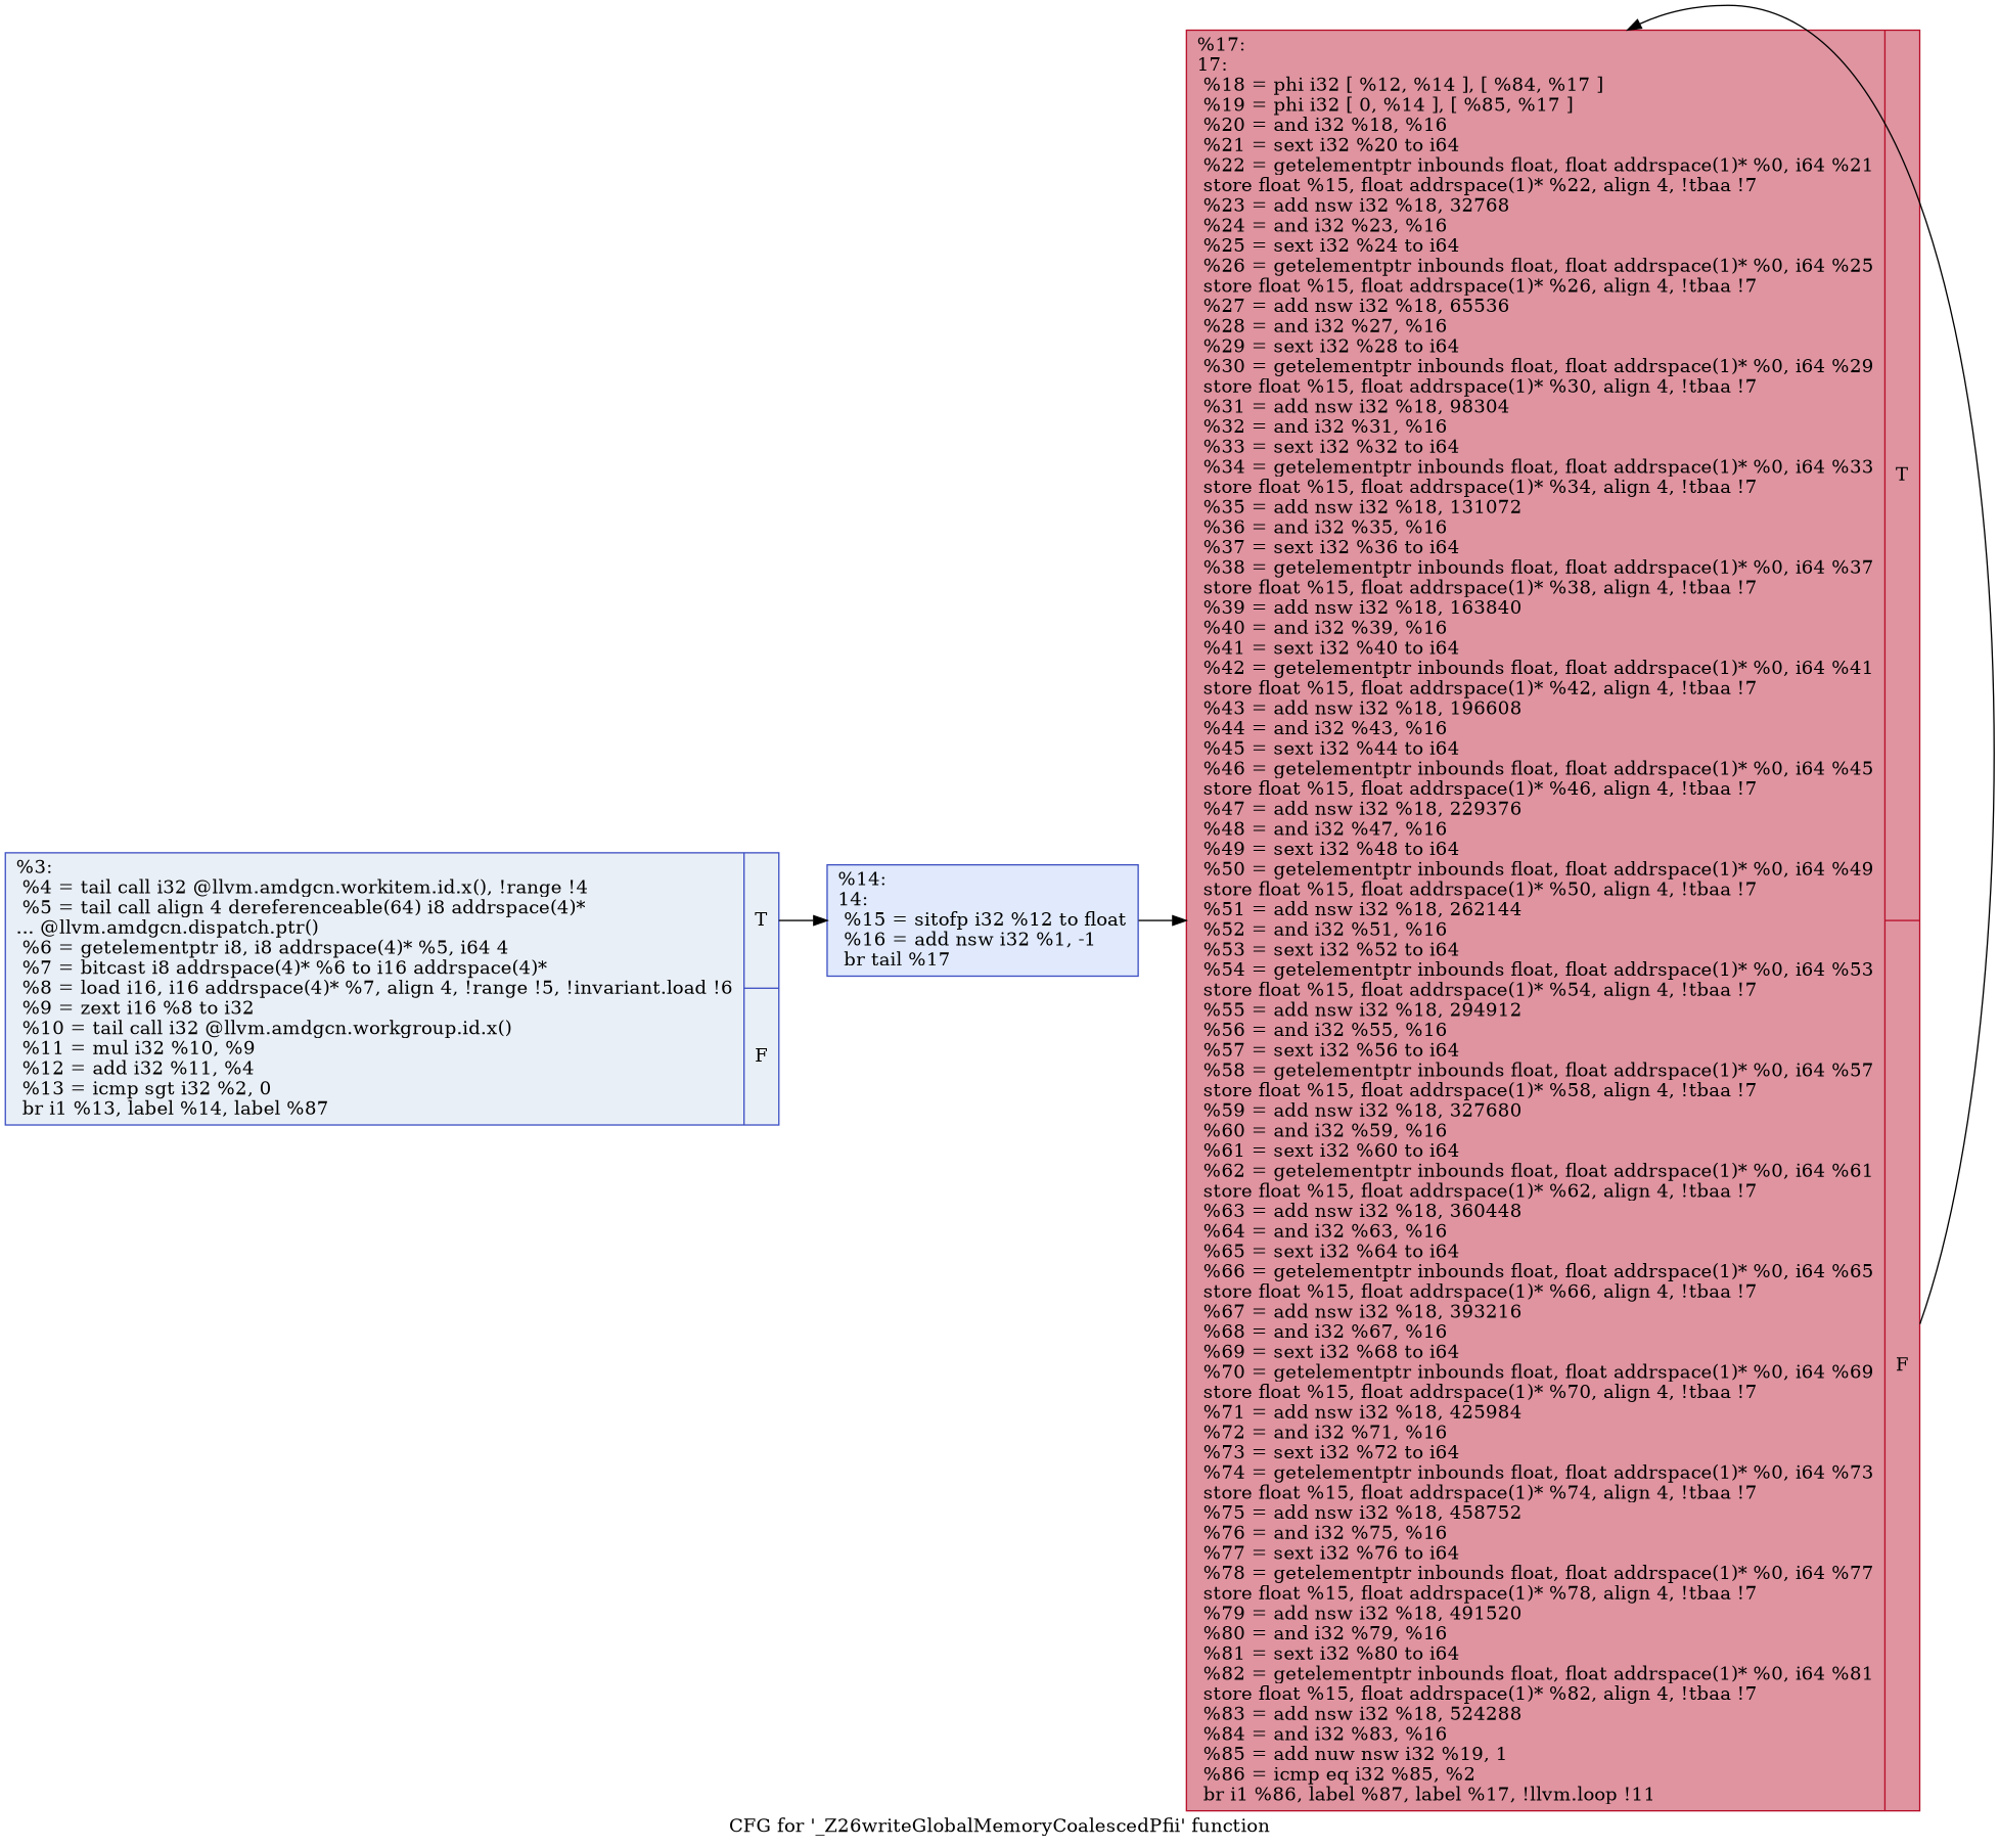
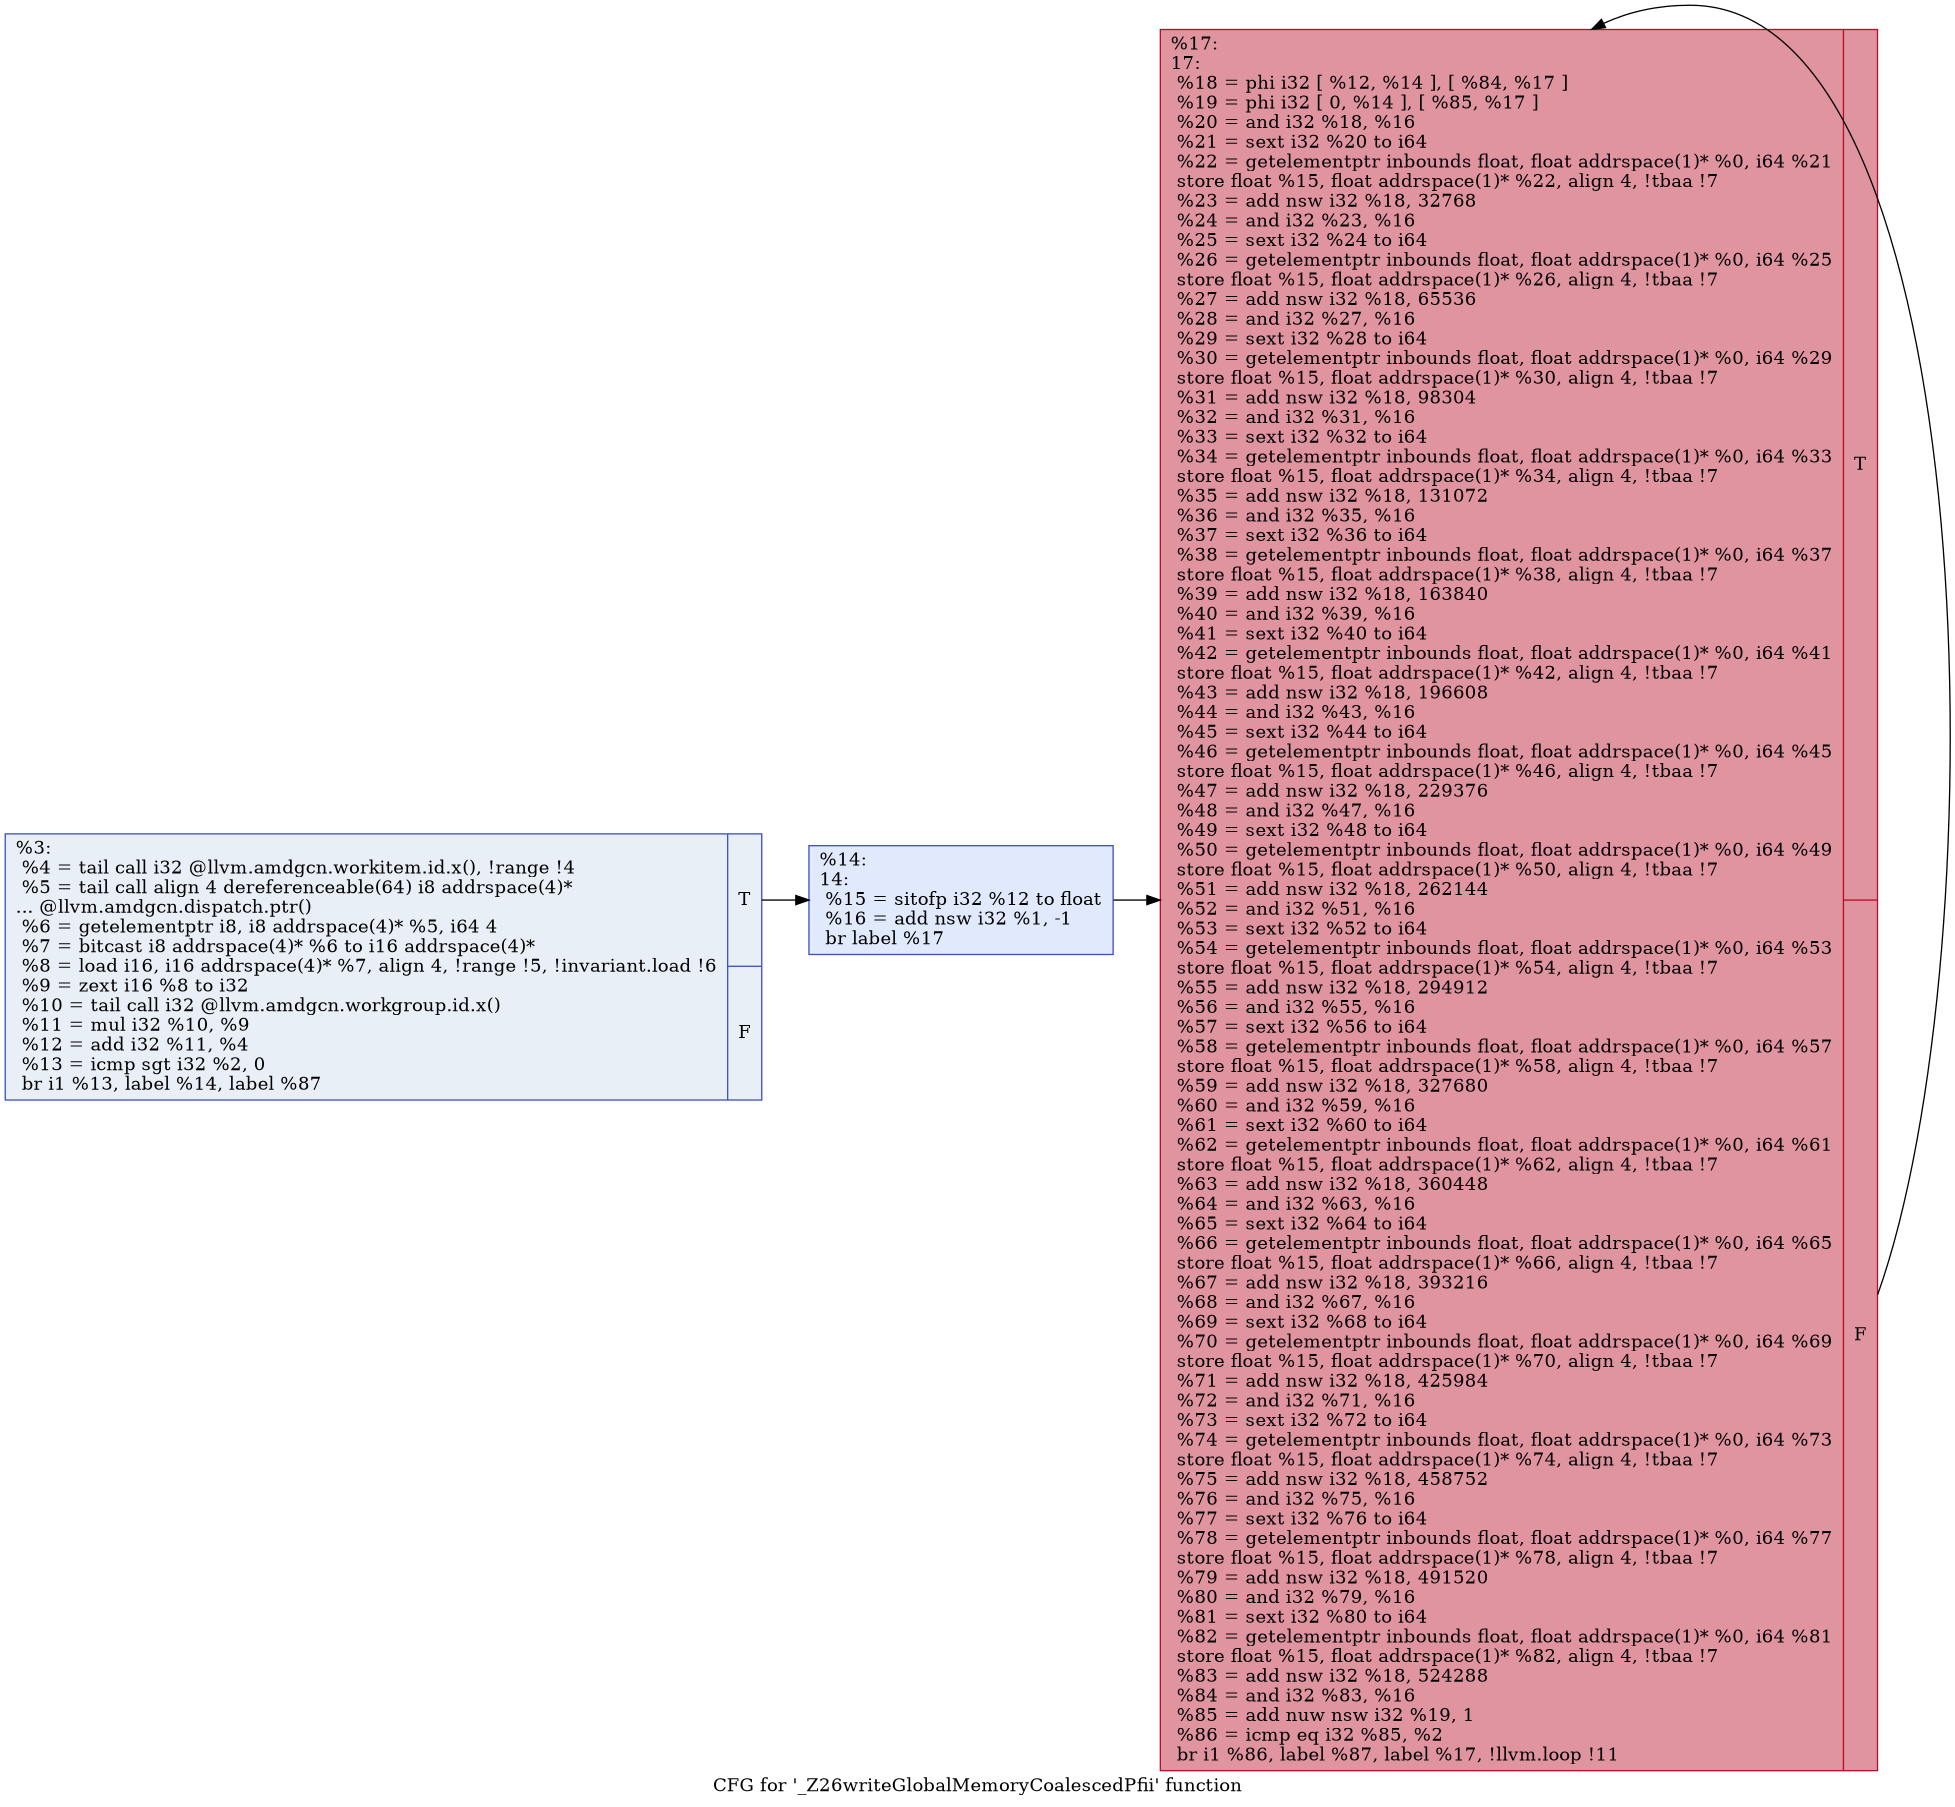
  digraph {
    label="CFG for '_Z26writeGlobalMemoryCoalescedPfii' function"
    rankdir=LR
    node [color="#3d50c3ff" shape=record style=filled]
    edge [tailport=s0]
    n1 [fillcolor="#cedaeb70" label="{%3:\l  %4 = tail call i32 @llvm.amdgcn.workitem.id.x(), !range !4\l  %5 = tail call align 4 dereferenceable(64) i8 addrspace(4)*\l... @llvm.amdgcn.dispatch.ptr()\l  %6 = getelementptr i8, i8 addrspace(4)* %5, i64 4\l  %7 = bitcast i8 addrspace(4)* %6 to i16 addrspace(4)*\l  %8 = load i16, i16 addrspace(4)* %7, align 4, !range !5, !invariant.load !6\l  %9 = zext i16 %8 to i32\l  %10 = tail call i32 @llvm.amdgcn.workgroup.id.x()\l  %11 = mul i32 %10, %9\l  %12 = add i32 %11, %4\l  %13 = icmp sgt i32 %2, 0\l  br i1 %13, label %14, label %87\l|{<s0>T|<s1>F}}"]
-   n2 [fillcolor="#b9d0f970" label="{%14:\l14:                                               \l  %15 = sitofp i32 %12 to float\l  %16 = add nsw i32 %1, -1\l  br tail %17\l}"]
+   n2 [fillcolor="#b9d0f970" label="{%14:\l14:                                               \l  %15 = sitofp i32 %12 to float\l  %16 = add nsw i32 %1, -1\l  br label %17\l}"]
    n3 [color="#b70d28ff" fillcolor="#b70d2870" label="{%17:\l17:                                               \l  %18 = phi i32 [ %12, %14 ], [ %84, %17 ]\l  %19 = phi i32 [ 0, %14 ], [ %85, %17 ]\l  %20 = and i32 %18, %16\l  %21 = sext i32 %20 to i64\l  %22 = getelementptr inbounds float, float addrspace(1)* %0, i64 %21\l  store float %15, float addrspace(1)* %22, align 4, !tbaa !7\l  %23 = add nsw i32 %18, 32768\l  %24 = and i32 %23, %16\l  %25 = sext i32 %24 to i64\l  %26 = getelementptr inbounds float, float addrspace(1)* %0, i64 %25\l  store float %15, float addrspace(1)* %26, align 4, !tbaa !7\l  %27 = add nsw i32 %18, 65536\l  %28 = and i32 %27, %16\l  %29 = sext i32 %28 to i64\l  %30 = getelementptr inbounds float, float addrspace(1)* %0, i64 %29\l  store float %15, float addrspace(1)* %30, align 4, !tbaa !7\l  %31 = add nsw i32 %18, 98304\l  %32 = and i32 %31, %16\l  %33 = sext i32 %32 to i64\l  %34 = getelementptr inbounds float, float addrspace(1)* %0, i64 %33\l  store float %15, float addrspace(1)* %34, align 4, !tbaa !7\l  %35 = add nsw i32 %18, 131072\l  %36 = and i32 %35, %16\l  %37 = sext i32 %36 to i64\l  %38 = getelementptr inbounds float, float addrspace(1)* %0, i64 %37\l  store float %15, float addrspace(1)* %38, align 4, !tbaa !7\l  %39 = add nsw i32 %18, 163840\l  %40 = and i32 %39, %16\l  %41 = sext i32 %40 to i64\l  %42 = getelementptr inbounds float, float addrspace(1)* %0, i64 %41\l  store float %15, float addrspace(1)* %42, align 4, !tbaa !7\l  %43 = add nsw i32 %18, 196608\l  %44 = and i32 %43, %16\l  %45 = sext i32 %44 to i64\l  %46 = getelementptr inbounds float, float addrspace(1)* %0, i64 %45\l  store float %15, float addrspace(1)* %46, align 4, !tbaa !7\l  %47 = add nsw i32 %18, 229376\l  %48 = and i32 %47, %16\l  %49 = sext i32 %48 to i64\l  %50 = getelementptr inbounds float, float addrspace(1)* %0, i64 %49\l  store float %15, float addrspace(1)* %50, align 4, !tbaa !7\l  %51 = add nsw i32 %18, 262144\l  %52 = and i32 %51, %16\l  %53 = sext i32 %52 to i64\l  %54 = getelementptr inbounds float, float addrspace(1)* %0, i64 %53\l  store float %15, float addrspace(1)* %54, align 4, !tbaa !7\l  %55 = add nsw i32 %18, 294912\l  %56 = and i32 %55, %16\l  %57 = sext i32 %56 to i64\l  %58 = getelementptr inbounds float, float addrspace(1)* %0, i64 %57\l  store float %15, float addrspace(1)* %58, align 4, !tbaa !7\l  %59 = add nsw i32 %18, 327680\l  %60 = and i32 %59, %16\l  %61 = sext i32 %60 to i64\l  %62 = getelementptr inbounds float, float addrspace(1)* %0, i64 %61\l  store float %15, float addrspace(1)* %62, align 4, !tbaa !7\l  %63 = add nsw i32 %18, 360448\l  %64 = and i32 %63, %16\l  %65 = sext i32 %64 to i64\l  %66 = getelementptr inbounds float, float addrspace(1)* %0, i64 %65\l  store float %15, float addrspace(1)* %66, align 4, !tbaa !7\l  %67 = add nsw i32 %18, 393216\l  %68 = and i32 %67, %16\l  %69 = sext i32 %68 to i64\l  %70 = getelementptr inbounds float, float addrspace(1)* %0, i64 %69\l  store float %15, float addrspace(1)* %70, align 4, !tbaa !7\l  %71 = add nsw i32 %18, 425984\l  %72 = and i32 %71, %16\l  %73 = sext i32 %72 to i64\l  %74 = getelementptr inbounds float, float addrspace(1)* %0, i64 %73\l  store float %15, float addrspace(1)* %74, align 4, !tbaa !7\l  %75 = add nsw i32 %18, 458752\l  %76 = and i32 %75, %16\l  %77 = sext i32 %76 to i64\l  %78 = getelementptr inbounds float, float addrspace(1)* %0, i64 %77\l  store float %15, float addrspace(1)* %78, align 4, !tbaa !7\l  %79 = add nsw i32 %18, 491520\l  %80 = and i32 %79, %16\l  %81 = sext i32 %80 to i64\l  %82 = getelementptr inbounds float, float addrspace(1)* %0, i64 %81\l  store float %15, float addrspace(1)* %82, align 4, !tbaa !7\l  %83 = add nsw i32 %18, 524288\l  %84 = and i32 %83, %16\l  %85 = add nuw nsw i32 %19, 1\l  %86 = icmp eq i32 %85, %2\l  br i1 %86, label %87, label %17, !llvm.loop !11\l|{<s0>T|<s1>F}}"]
    n1 -> n2
    n2 -> n3
    n3 -> n3 [tailport=s1]
  }
